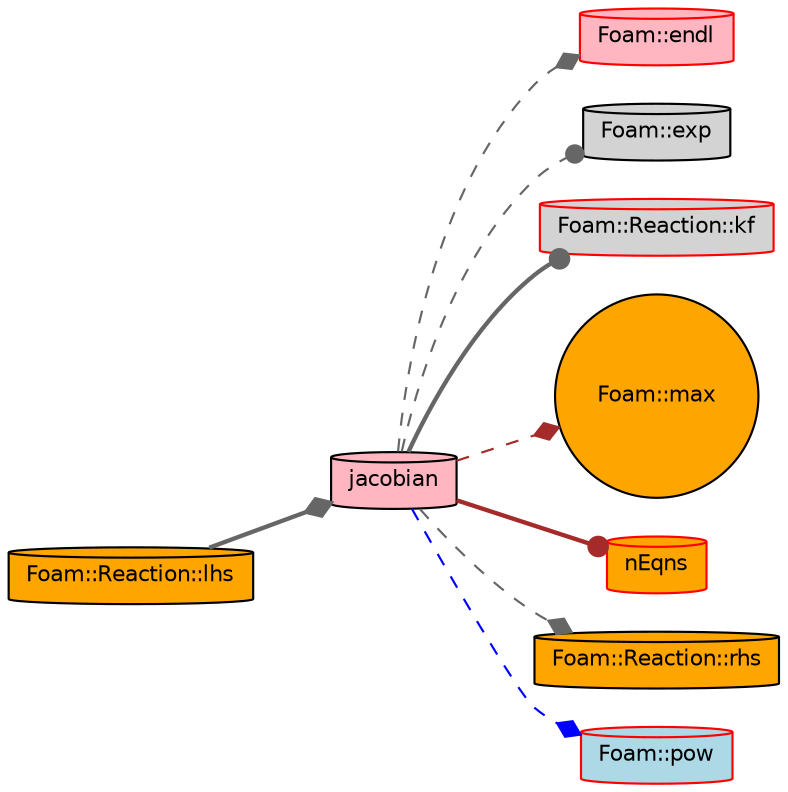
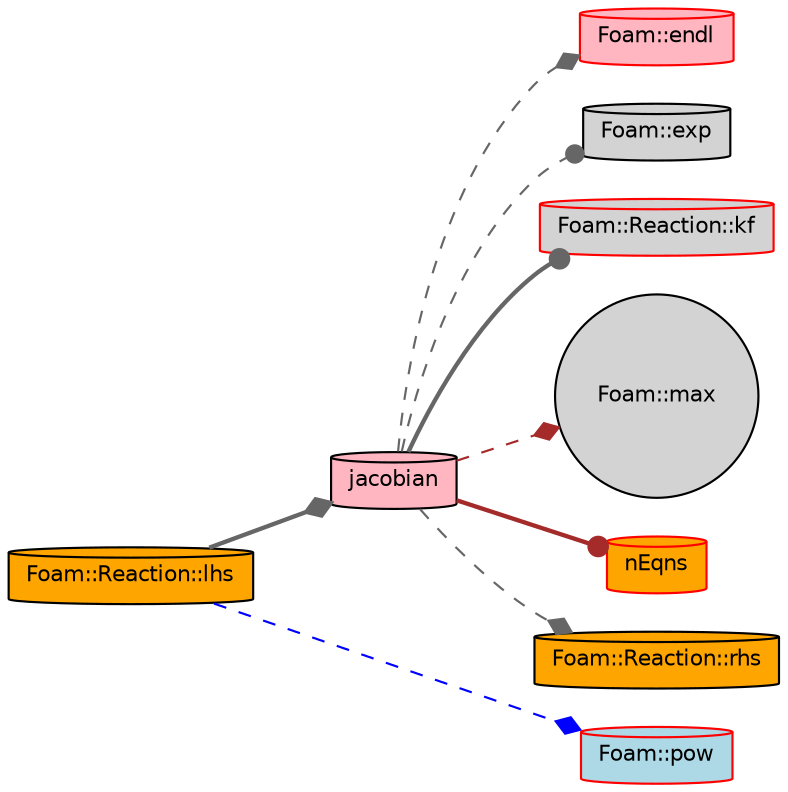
  digraph {
    rankdir=LR
    node [color=black fillcolor=orange fontname=Helvetica fontsize=10 shape=cylinder style=filled]
    edge [arrowhead=diamond color=gray40 fontname=Helvetica fontsize=10 labelfontname=Helvetica labelfontsize=10 style=dashed]
    n1 [fillcolor=lightpink fontcolor=black height=0.2 label=jacobian width=0.4]
    n2 [color=red fillcolor=lightpink height=0.2 label="Foam::endl" width=0.4]
    n3 [fillcolor=lightgrey height=0.2 label="Foam::exp" width=0.4]
    n4 [color=red fillcolor=lightgrey height=0.2 label="Foam::Reaction::kf" width=0.4]
-   n5 [height=0.2 label="Foam::max" shape=circle width=0.4]
+   n5 [fillcolor=lightgrey height=0.2 label="Foam::max" shape=circle width=0.4]
    n6 [color=red height=0.2 label=nEqns width=0.4]
    n7 [color=red fillcolor=lightblue height=0.2 label="Foam::pow" width=0.4]
    n8 [height=0.2 label="Foam::Reaction::rhs" width=0.4]
    n9 [height=0.2 label="Foam::Reaction::lhs" width=0.4]
    n1 -> n2
    n1 -> n3 [arrowhead=dot]
    n1 -> n4 [arrowhead=dot style=bold]
    n1 -> n5 [color=brown]
    n1 -> n6 [arrowhead=dot color=brown style=bold]
-   n1 -> n7 [color=blue]
+   n9 -> n7 [color=blue]
    n1 -> n8
    n9 -> n1 [style=bold]
  }
